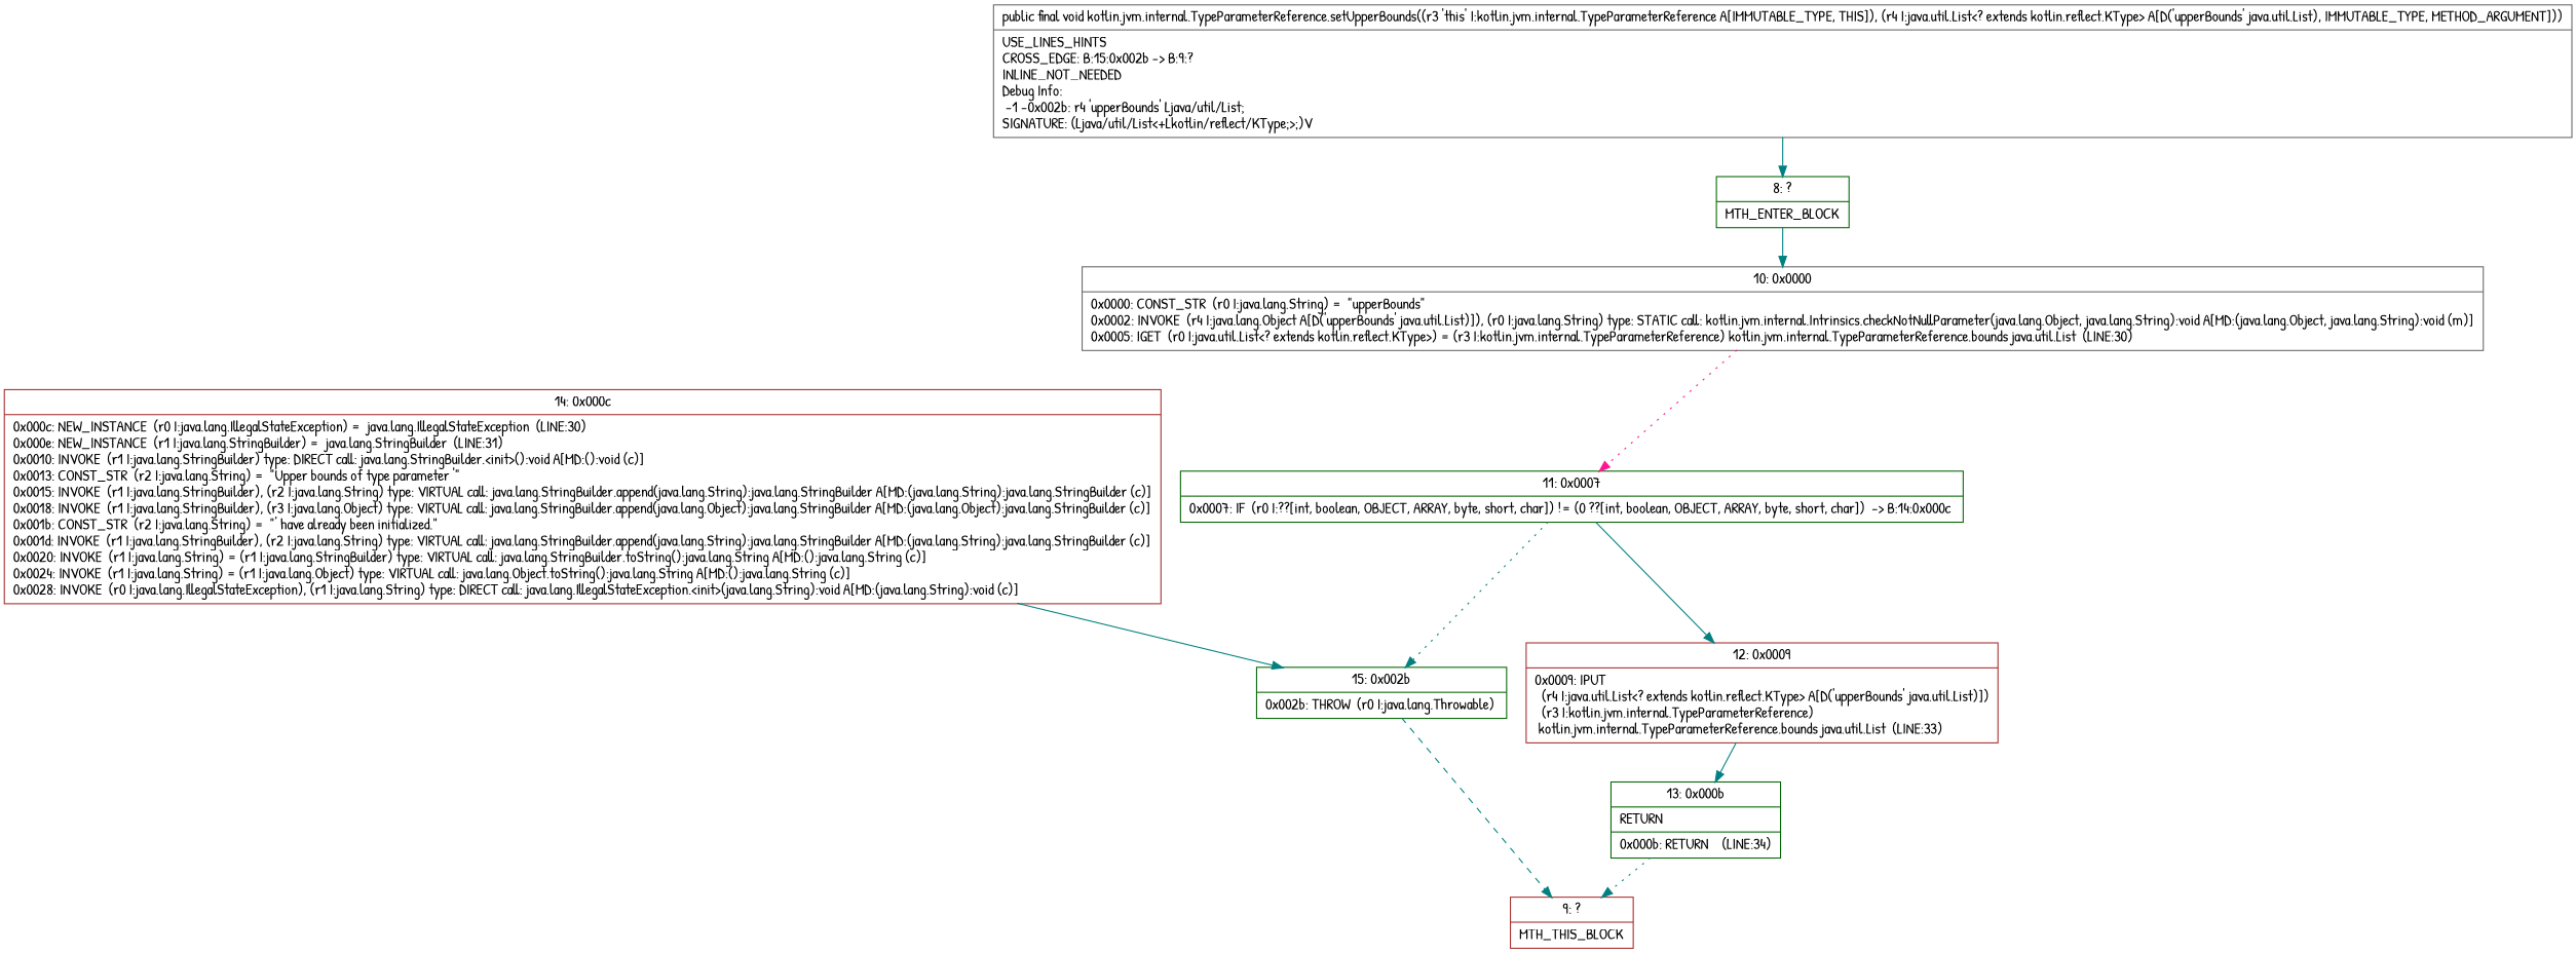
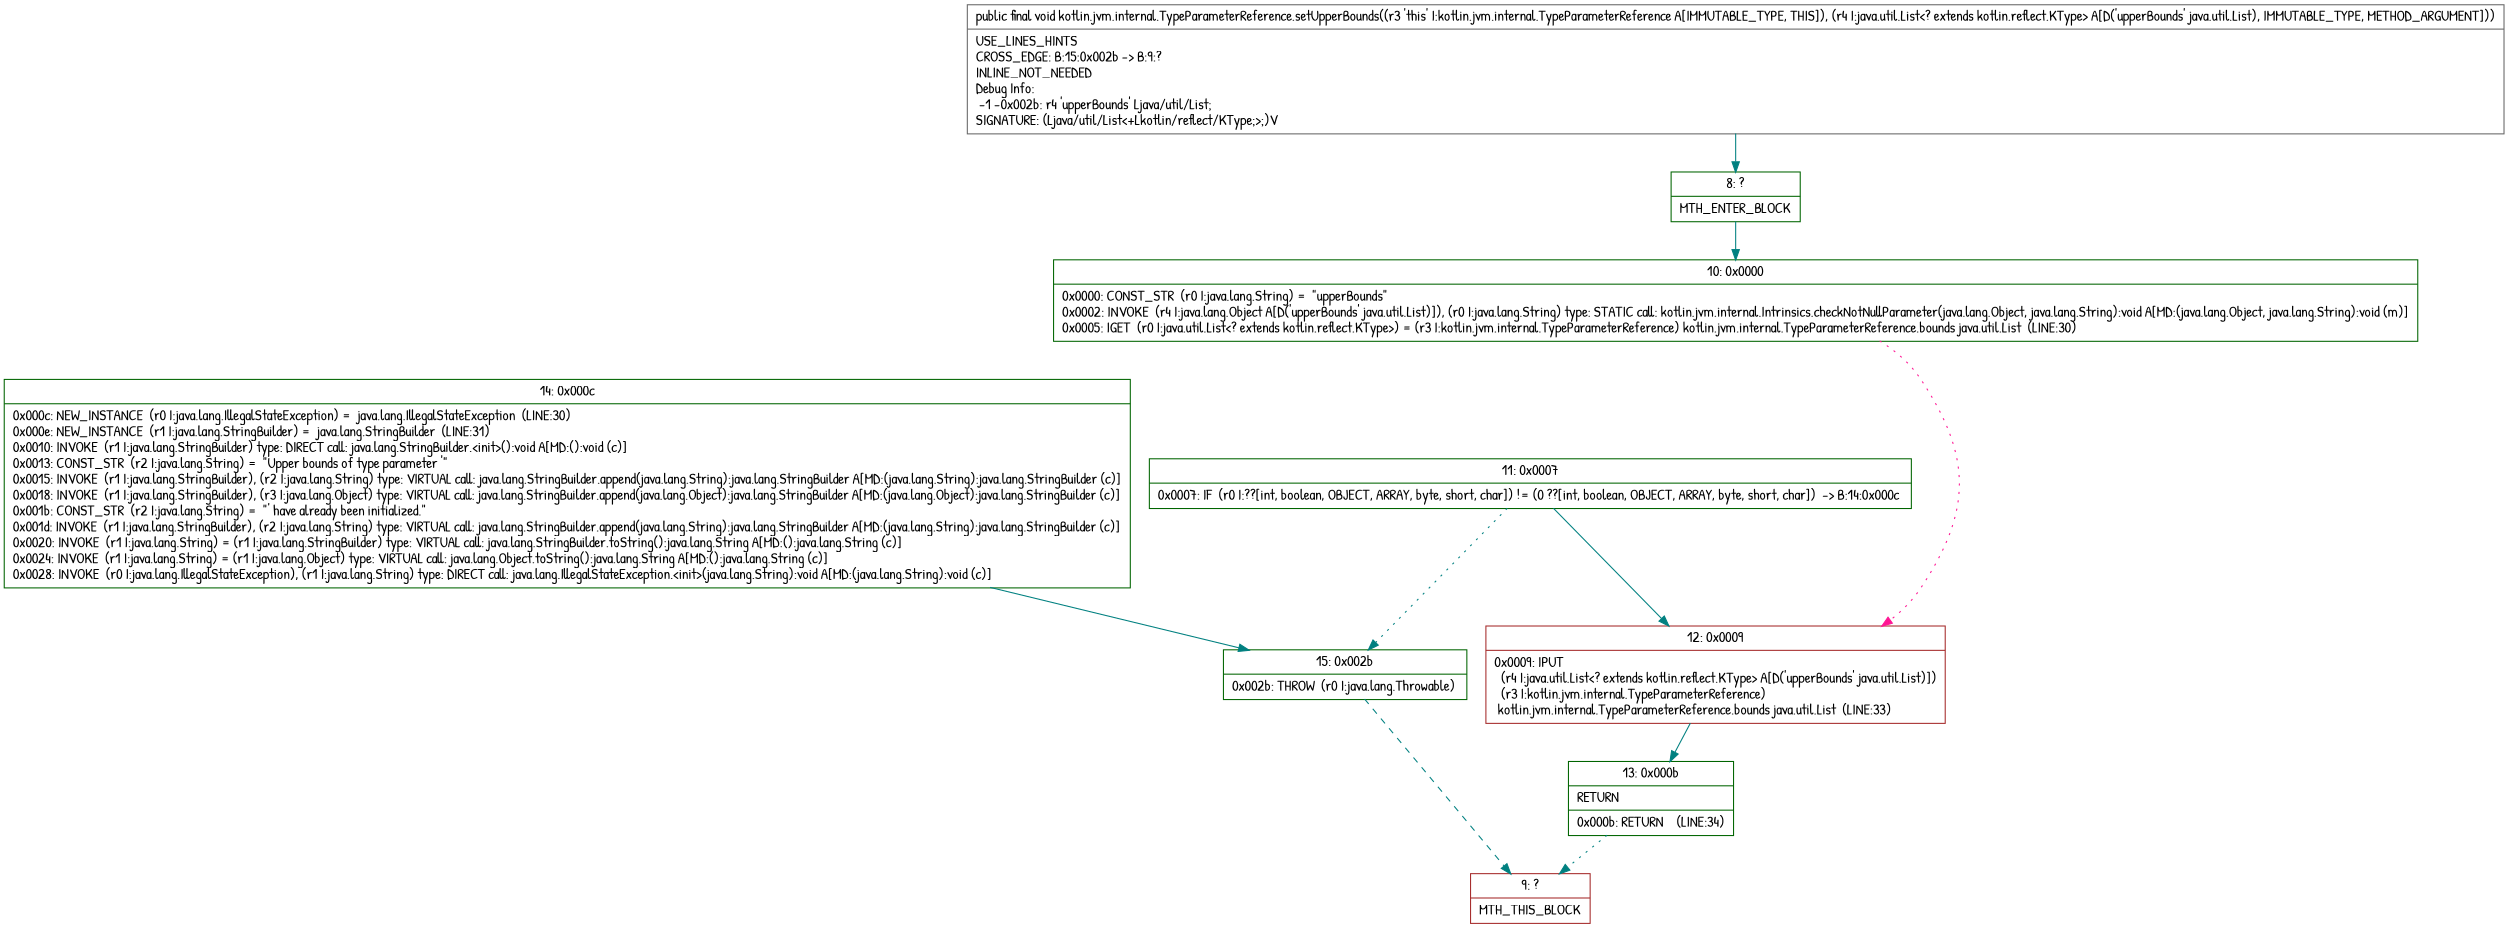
  digraph {
    fontname="Patrick Hand"
    node [color=darkgreen fontname="Patrick Hand" shape=record]
    edge [color=teal fontname="Patrick Hand" style=solid]
    n1 [label="{8\:\ ?|MTH_ENTER_BLOCK\l}"]
-   n2 [color=gray40 label="{10\:\ 0x0000|0x0000: CONST_STR  (r0 I:java.lang.String) =  \"upperBounds\" \l0x0002: INVOKE  (r4 I:java.lang.Object A[D('upperBounds' java.util.List)]), (r0 I:java.lang.String) type: STATIC call: kotlin.jvm.internal.Intrinsics.checkNotNullParameter(java.lang.Object, java.lang.String):void A[MD:(java.lang.Object, java.lang.String):void (m)]\l0x0005: IGET  (r0 I:java.util.List\<? extends kotlin.reflect.KType\>) = (r3 I:kotlin.jvm.internal.TypeParameterReference) kotlin.jvm.internal.TypeParameterReference.bounds java.util.List  (LINE:30)\l}"]
+   n2 [label="{10\:\ 0x0000|0x0000: CONST_STR  (r0 I:java.lang.String) =  \"upperBounds\" \l0x0002: INVOKE  (r4 I:java.lang.Object A[D('upperBounds' java.util.List)]), (r0 I:java.lang.String) type: STATIC call: kotlin.jvm.internal.Intrinsics.checkNotNullParameter(java.lang.Object, java.lang.String):void A[MD:(java.lang.Object, java.lang.String):void (m)]\l0x0005: IGET  (r0 I:java.util.List\<? extends kotlin.reflect.KType\>) = (r3 I:kotlin.jvm.internal.TypeParameterReference) kotlin.jvm.internal.TypeParameterReference.bounds java.util.List  (LINE:30)\l}"]
    n3 [label="{11\:\ 0x0007|0x0007: IF  (r0 I:??[int, boolean, OBJECT, ARRAY, byte, short, char]) != (0 ??[int, boolean, OBJECT, ARRAY, byte, short, char])  \-\> B:14:0x000c \l}"]
    n4 [color=brown label="{12\:\ 0x0009|0x0009: IPUT  \l  (r4 I:java.util.List\<? extends kotlin.reflect.KType\> A[D('upperBounds' java.util.List)])\l  (r3 I:kotlin.jvm.internal.TypeParameterReference)\l kotlin.jvm.internal.TypeParameterReference.bounds java.util.List  (LINE:33)\l}"]
    n5 [label="{15\:\ 0x002b|0x002b: THROW  (r0 I:java.lang.Throwable) \l}"]
    n6 [label="{13\:\ 0x000b|RETURN\l|0x000b: RETURN    (LINE:34)\l}"]
-   n7 [color=brown label="{14\:\ 0x000c|0x000c: NEW_INSTANCE  (r0 I:java.lang.IllegalStateException) =  java.lang.IllegalStateException  (LINE:30)\l0x000e: NEW_INSTANCE  (r1 I:java.lang.StringBuilder) =  java.lang.StringBuilder  (LINE:31)\l0x0010: INVOKE  (r1 I:java.lang.StringBuilder) type: DIRECT call: java.lang.StringBuilder.\<init\>():void A[MD:():void (c)]\l0x0013: CONST_STR  (r2 I:java.lang.String) =  \"Upper bounds of type parameter '\" \l0x0015: INVOKE  (r1 I:java.lang.StringBuilder), (r2 I:java.lang.String) type: VIRTUAL call: java.lang.StringBuilder.append(java.lang.String):java.lang.StringBuilder A[MD:(java.lang.String):java.lang.StringBuilder (c)]\l0x0018: INVOKE  (r1 I:java.lang.StringBuilder), (r3 I:java.lang.Object) type: VIRTUAL call: java.lang.StringBuilder.append(java.lang.Object):java.lang.StringBuilder A[MD:(java.lang.Object):java.lang.StringBuilder (c)]\l0x001b: CONST_STR  (r2 I:java.lang.String) =  \"' have already been initialized.\" \l0x001d: INVOKE  (r1 I:java.lang.StringBuilder), (r2 I:java.lang.String) type: VIRTUAL call: java.lang.StringBuilder.append(java.lang.String):java.lang.StringBuilder A[MD:(java.lang.String):java.lang.StringBuilder (c)]\l0x0020: INVOKE  (r1 I:java.lang.String) = (r1 I:java.lang.StringBuilder) type: VIRTUAL call: java.lang.StringBuilder.toString():java.lang.String A[MD:():java.lang.String (c)]\l0x0024: INVOKE  (r1 I:java.lang.String) = (r1 I:java.lang.Object) type: VIRTUAL call: java.lang.Object.toString():java.lang.String A[MD:():java.lang.String (c)]\l0x0028: INVOKE  (r0 I:java.lang.IllegalStateException), (r1 I:java.lang.String) type: DIRECT call: java.lang.IllegalStateException.\<init\>(java.lang.String):void A[MD:(java.lang.String):void (c)]\l}"]
+   n7 [label="{14\:\ 0x000c|0x000c: NEW_INSTANCE  (r0 I:java.lang.IllegalStateException) =  java.lang.IllegalStateException  (LINE:30)\l0x000e: NEW_INSTANCE  (r1 I:java.lang.StringBuilder) =  java.lang.StringBuilder  (LINE:31)\l0x0010: INVOKE  (r1 I:java.lang.StringBuilder) type: DIRECT call: java.lang.StringBuilder.\<init\>():void A[MD:():void (c)]\l0x0013: CONST_STR  (r2 I:java.lang.String) =  \"Upper bounds of type parameter '\" \l0x0015: INVOKE  (r1 I:java.lang.StringBuilder), (r2 I:java.lang.String) type: VIRTUAL call: java.lang.StringBuilder.append(java.lang.String):java.lang.StringBuilder A[MD:(java.lang.String):java.lang.StringBuilder (c)]\l0x0018: INVOKE  (r1 I:java.lang.StringBuilder), (r3 I:java.lang.Object) type: VIRTUAL call: java.lang.StringBuilder.append(java.lang.Object):java.lang.StringBuilder A[MD:(java.lang.Object):java.lang.StringBuilder (c)]\l0x001b: CONST_STR  (r2 I:java.lang.String) =  \"' have already been initialized.\" \l0x001d: INVOKE  (r1 I:java.lang.StringBuilder), (r2 I:java.lang.String) type: VIRTUAL call: java.lang.StringBuilder.append(java.lang.String):java.lang.StringBuilder A[MD:(java.lang.String):java.lang.StringBuilder (c)]\l0x0020: INVOKE  (r1 I:java.lang.String) = (r1 I:java.lang.StringBuilder) type: VIRTUAL call: java.lang.StringBuilder.toString():java.lang.String A[MD:():java.lang.String (c)]\l0x0024: INVOKE  (r1 I:java.lang.String) = (r1 I:java.lang.Object) type: VIRTUAL call: java.lang.Object.toString():java.lang.String A[MD:():java.lang.String (c)]\l0x0028: INVOKE  (r0 I:java.lang.IllegalStateException), (r1 I:java.lang.String) type: DIRECT call: java.lang.IllegalStateException.\<init\>(java.lang.String):void A[MD:(java.lang.String):void (c)]\l}"]
    n8 [color=brown label="{9\:\ ?|MTH_THIS_BLOCK\l}"]
    n9 [color=gray40 label="{public final void kotlin.jvm.internal.TypeParameterReference.setUpperBounds((r3 'this' I:kotlin.jvm.internal.TypeParameterReference A[IMMUTABLE_TYPE, THIS]), (r4 I:java.util.List\<? extends kotlin.reflect.KType\> A[D('upperBounds' java.util.List), IMMUTABLE_TYPE, METHOD_ARGUMENT]))  | USE_LINES_HINTS\lCROSS_EDGE: B:15:0x002b \-\> B:9:?\lINLINE_NOT_NEEDED\lDebug Info:\l  \-1 \-0x002b: r4 'upperBounds' Ljava\/util\/List;\lSIGNATURE: (Ljava\/util\/List\<+Lkotlin\/reflect\/KType;\>;)V\l}"]
    n1 -> n2
-   n2 -> n3 [color=deeppink style=dotted]
+   n2 -> n4 [color=deeppink style=dotted]
    n3 -> n4
    n3 -> n5 [style=dotted]
    n4 -> n6
    n5 -> n8 [style=dashed]
    n6 -> n8 [style=dotted]
    n7 -> n5
    n9 -> n1
  }
